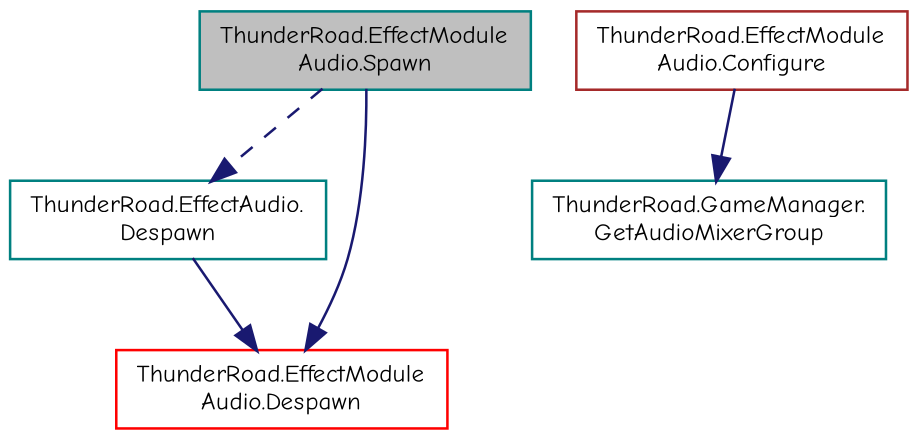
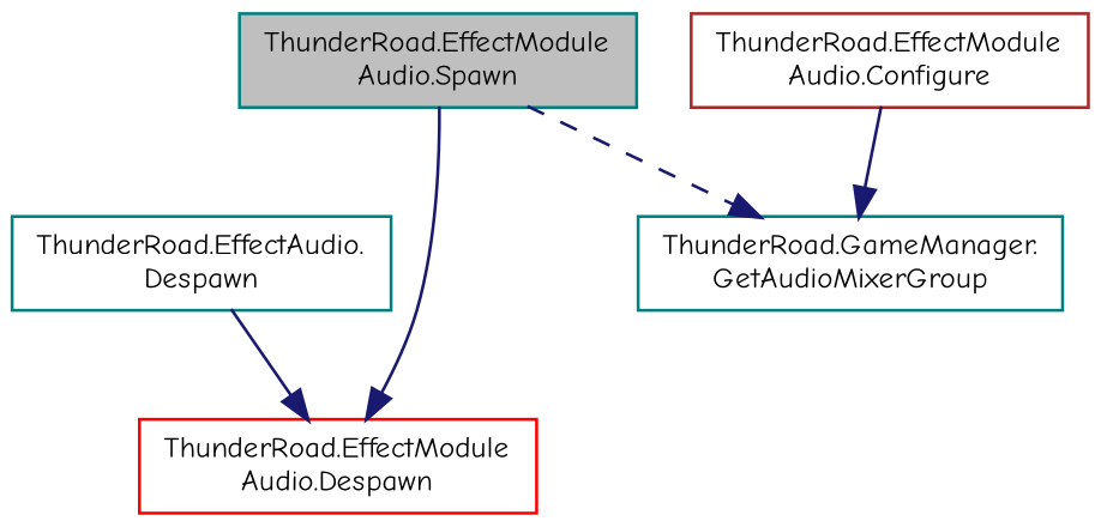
  digraph {
    fontname="Comic Neue"
    rankdir=TB
    node [color=teal fillcolor=white fontname="Comic Neue" fontsize=10 shape=record style=filled]
    edge [color=midnightblue fontname="Comic Neue" fontsize=10 labelfontname=Helvetica labelfontsize=10 style=solid]
    n1 [fillcolor=grey75 fontcolor=black height=0.2 label="ThunderRoad.EffectModule\lAudio.Spawn" width=0.4]
    n2 [height=0.2 label="ThunderRoad.EffectAudio.\lDespawn" width=0.4]
    n3 [color=red height=0.2 label="ThunderRoad.EffectModule\lAudio.Despawn" width=0.4]
    n4 [color=brown height=0.2 label="ThunderRoad.EffectModule\lAudio.Configure" width=0.4]
    n5 [height=0.2 label="ThunderRoad.GameManager.\lGetAudioMixerGroup" width=0.4]
-   n1 -> n2 [style=dashed]
+   n1 -> n5 [style=dashed]
    n1 -> n3
    n2 -> n3
    n4 -> n5
  }
